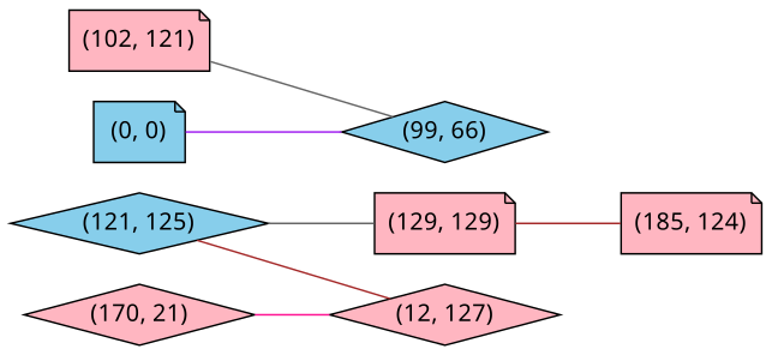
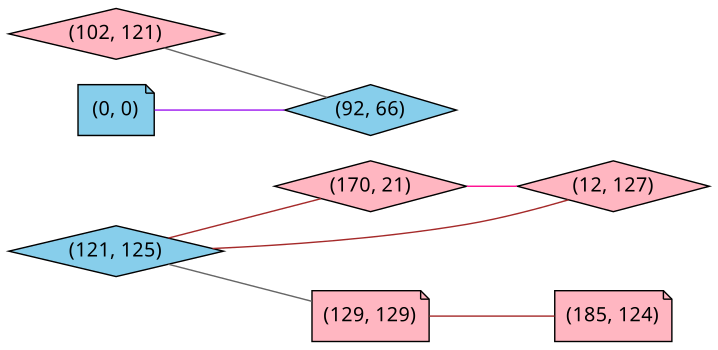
  graph {
    fontname="Noto Sans"
    rankdir=LR
    node [fillcolor=lightpink fontname="Noto Sans" shape=diamond style=filled]
    edge [color=brown fontname="Noto Sans" weight=1]
    "(121, 125)" [fillcolor=skyblue]
    "(170, 21)"
    "(129, 129)" [shape=note]
    "(12, 127)"
-   "(92, 66)" [fillcolor=skyblue label="(99, 66)"]
-   "(102, 121)" [shape=note]
+   "(92, 66)" [fillcolor=skyblue]
+   "(102, 121)"
    "(185, 124)" [shape=note]
    "(0, 0)" [fillcolor=skyblue shape=note]
+   "(121, 125)" -- "(170, 21)"
    "(121, 125)" -- "(129, 129)" [color=gray40]
    "(121, 125)" -- "(12, 127)"
    "(170, 21)" -- "(12, 127)" [color=deeppink weight=2]
    "(129, 129)" -- "(185, 124)"
    "(102, 121)" -- "(92, 66)" [color=gray40]
    "(0, 0)" -- "(92, 66)" [color=purple weight=4]
  }
